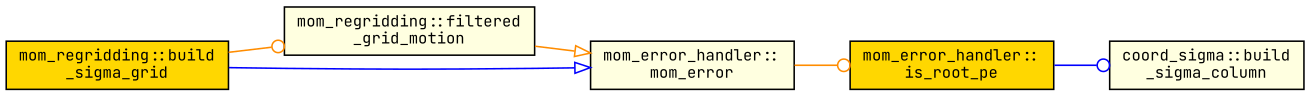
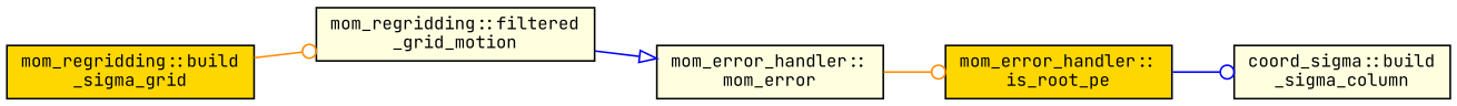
  digraph {
    fontname="JetBrains Mono"
    rankdir=LR
    node [color=black fillcolor=lightyellow fontname="JetBrains Mono" fontsize=10 shape=record style=filled]
    edge [arrowhead=odot color=blue fontname="JetBrains Mono" fontsize=10 labelfontname=Helvetica labelfontsize=10 style=solid]
    n1 [fillcolor=gold fontcolor=black height=0.2 label="mom_regridding::build\l_sigma_grid" width=0.4]
    n2 [height=0.2 label="mom_regridding::filtered\l_grid_motion" width=0.4]
    n3 [height=0.2 label="mom_error_handler::\lmom_error" width=0.4]
    n4 [height=0.2 label="coord_sigma::build\l_sigma_column" width=0.4]
    n5 [fillcolor=gold height=0.2 label="mom_error_handler::\lis_root_pe" width=0.4]
    n1 -> n2 [color=darkorange]
-   n1 -> n3 [arrowhead=onormal]
-   n2 -> n3 [arrowhead=onormal color=darkorange]
+   n2 -> n3 [arrowhead=onormal]
    n3 -> n5 [color=darkorange]
    n5 -> n4
  }
